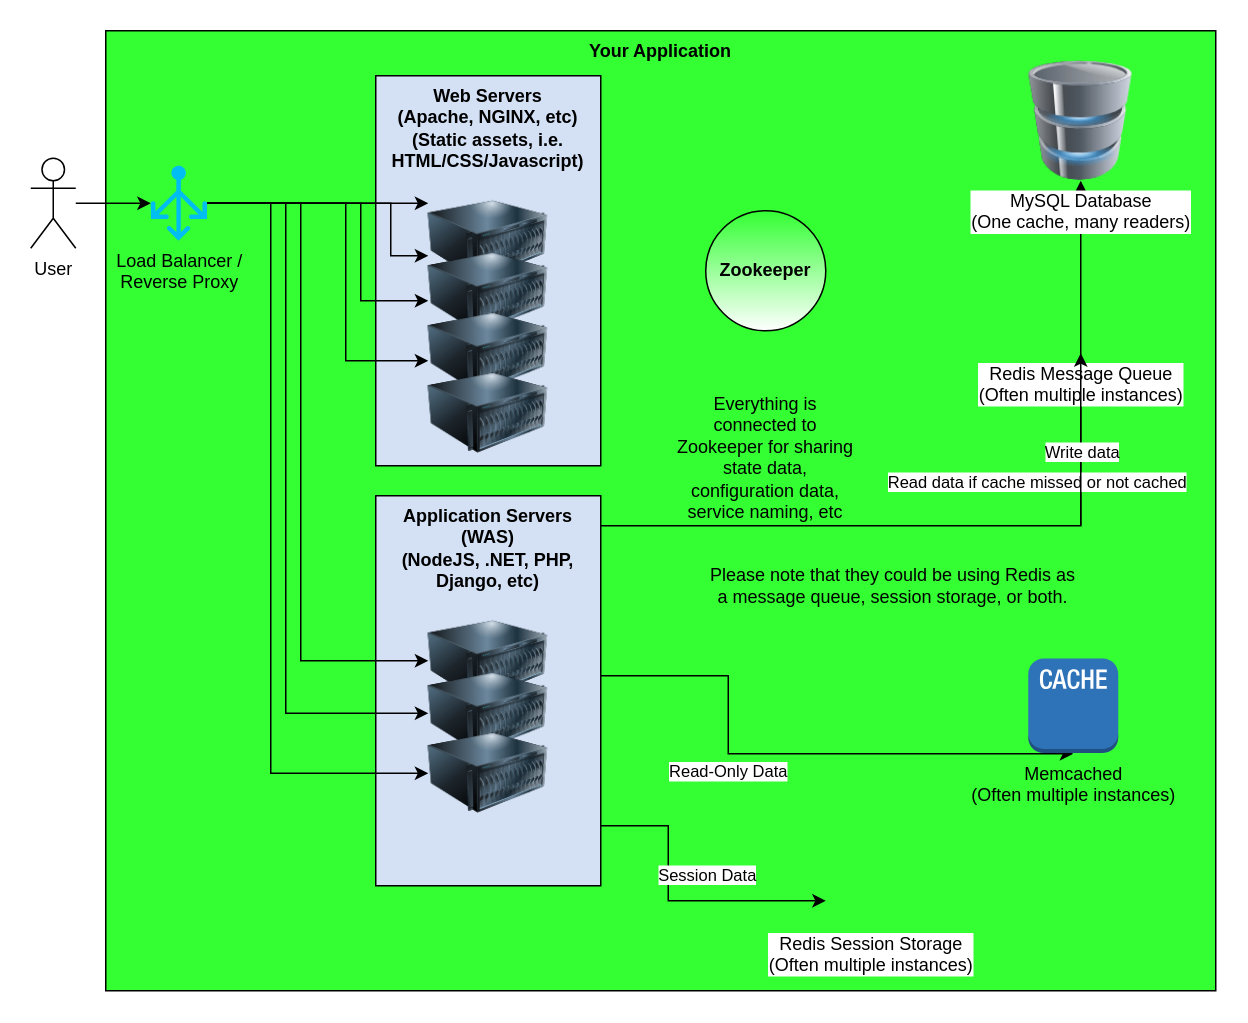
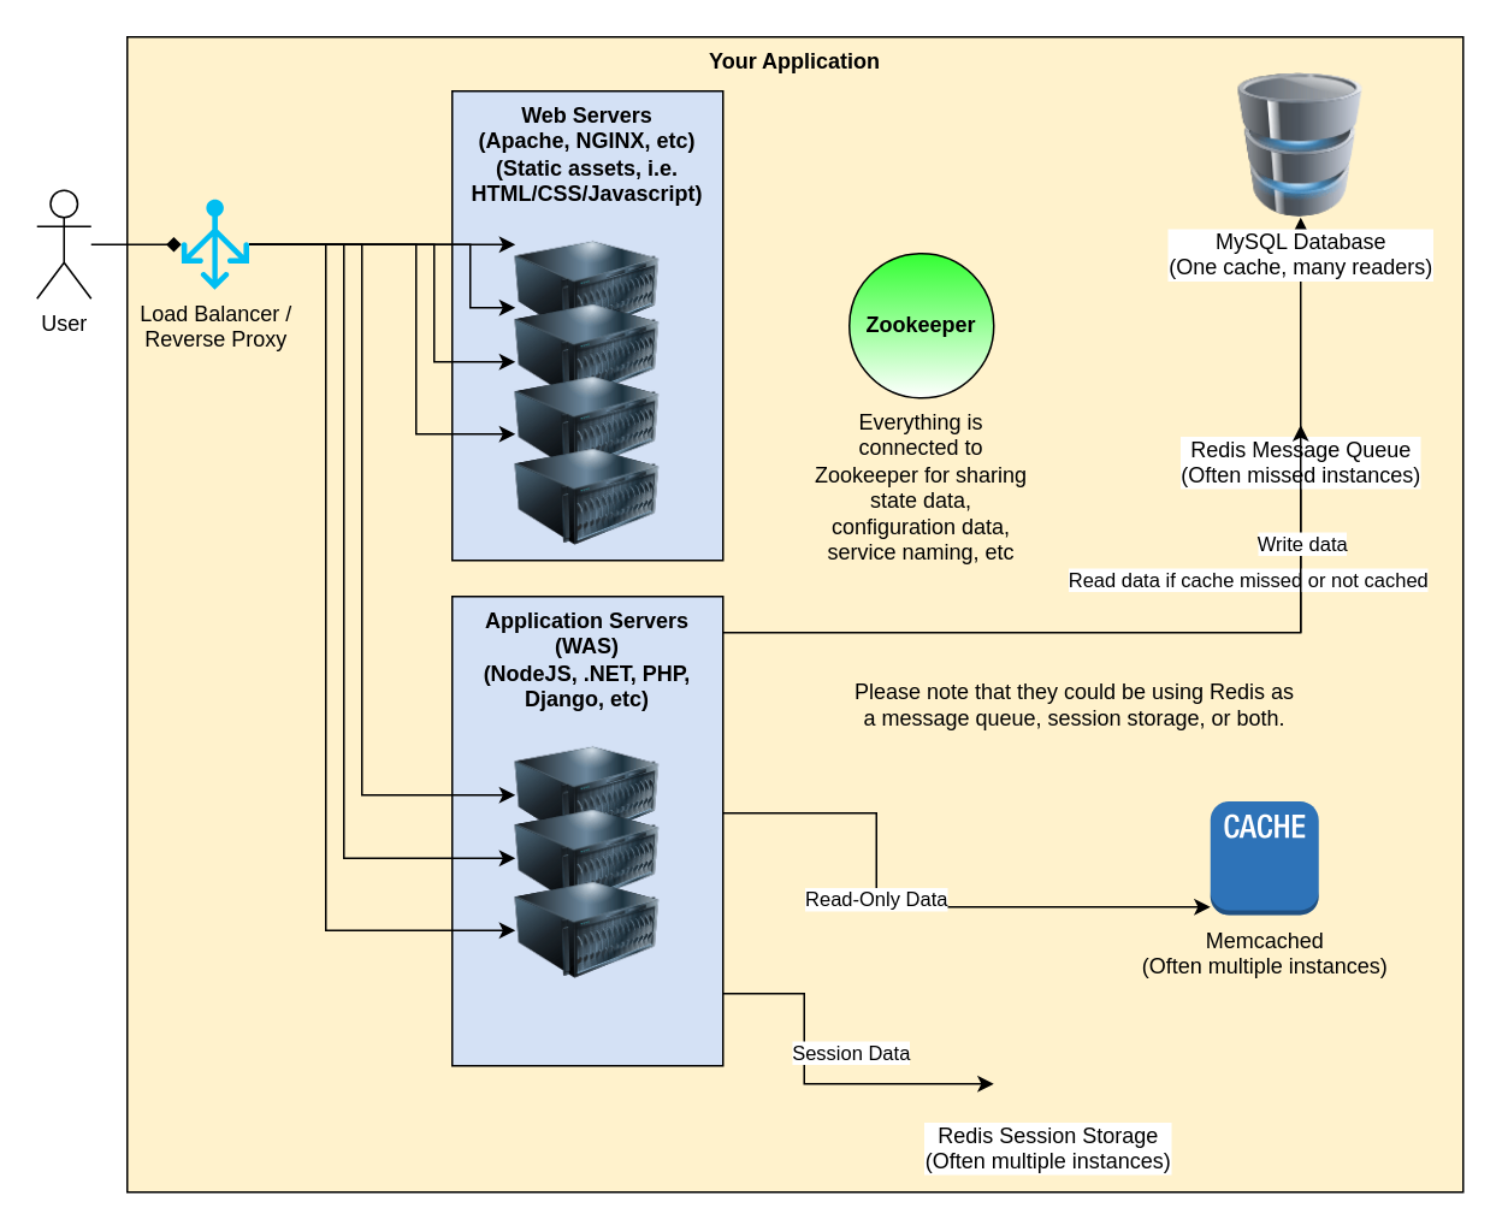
  <mxCell id="0" />
  <mxCell id="1" parent="0" />
- <mxCell id="2" value="&lt;b&gt;Your Application&lt;/b&gt;" style="rounded=0;whiteSpace=wrap;html=1;fillColor=#33ff33;verticalAlign=top;" parent="1" vertex="1"><mxGeometry x="70" y="20" width="740" height="640" as="geometry" /></mxCell>
+ <mxCell id="2" value="&lt;b&gt;Your Application&lt;/b&gt;" style="rounded=0;whiteSpace=wrap;html=1;fillColor=#FFF2CC;verticalAlign=top;" parent="1" vertex="1"><mxGeometry x="70" y="20" width="740" height="640" as="geometry" /></mxCell>
  <mxCell id="3" style="edgeStyle=orthogonalEdgeStyle;rounded=0;orthogonalLoop=1;jettySize=auto;html=1;" parent="1" source="7" target="30" edge="1"><mxGeometry relative="1" as="geometry"><Array as="points"><mxPoint x="485" y="450" /><mxPoint x="485" y="502" /></Array></mxGeometry></mxCell>
  <mxCell id="4" value="Read-Only Data" style="edgeLabel;html=1;align=center;verticalAlign=middle;resizable=0;points=[];" parent="3" vertex="1" connectable="0"><mxGeometry x="-0.314" y="-8" relative="1" as="geometry"><mxPoint x="7" y="22" as="offset" /></mxGeometry></mxCell>
  <mxCell id="5" style="edgeStyle=orthogonalEdgeStyle;rounded=0;orthogonalLoop=1;jettySize=auto;html=1;" parent="1" source="33" target="31" edge="1"><mxGeometry relative="1" as="geometry"><Array as="points"><mxPoint x="720" y="350" /></Array></mxGeometry></mxCell>
  <mxCell id="6" value="Read data if cache missed or not cached" style="edgeLabel;html=1;align=center;verticalAlign=middle;resizable=0;points=[];" parent="5" vertex="1" connectable="0"><mxGeometry x="0.231" y="-1" relative="1" as="geometry"><mxPoint x="-31" y="67" as="offset" /></mxGeometry></mxCell>
  <mxCell id="7" value="Application Servers&lt;br&gt;(WAS)&lt;br&gt;(NodeJS, .NET, PHP, Django, etc)" style="rounded=0;whiteSpace=wrap;html=1;fillColor=#D4E1F5;verticalAlign=top;fontStyle=1" parent="1" vertex="1"><mxGeometry x="250" y="330" width="150" height="260" as="geometry" /></mxCell>
  <mxCell id="8" style="edgeStyle=orthogonalEdgeStyle;rounded=0;orthogonalLoop=1;jettySize=auto;html=1;" parent="1" source="7" target="26" edge="1"><mxGeometry relative="1" as="geometry"><Array as="points"><mxPoint x="445" y="550" /><mxPoint x="445" y="600" /></Array></mxGeometry></mxCell>
  <mxCell id="9" value="Session Data" style="edgeLabel;html=1;align=center;verticalAlign=middle;resizable=0;points=[];" parent="8" vertex="1" connectable="0"><mxGeometry x="-0.457" y="3" relative="1" as="geometry"><mxPoint x="22" y="23" as="offset" /></mxGeometry></mxCell>
  <mxCell id="10" value="Web Servers&lt;br&gt;(Apache, NGINX, etc)&lt;br&gt;(Static assets, i.e. HTML/CSS/Javascript)" style="rounded=0;whiteSpace=wrap;html=1;fillColor=#D4E1F5;verticalAlign=top;fontStyle=1" parent="1" vertex="1"><mxGeometry x="250" y="50" width="150" height="260" as="geometry" /></mxCell>
- <mxCell id="11" style="edgeStyle=orthogonalEdgeStyle;rounded=0;orthogonalLoop=1;jettySize=auto;html=1;entryX=0;entryY=0.5;entryDx=0;entryDy=0;entryPerimeter=0;" parent="1" source="12" target="20" edge="1"><mxGeometry relative="1" as="geometry" /></mxCell>
+ <mxCell id="11" style="edgeStyle=orthogonalEdgeStyle;rounded=0;orthogonalLoop=1;jettySize=auto;html=1;entryX=0;entryY=0.5;entryDx=0;entryDy=0;entryPerimeter=0;endArrow=diamond;" parent="1" source="12" target="20" edge="1"><mxGeometry relative="1" as="geometry" /></mxCell>
  <mxCell id="12" value="User" style="shape=umlActor;verticalLabelPosition=bottom;verticalAlign=top;html=1;outlineConnect=0;" parent="1" vertex="1"><mxGeometry x="20" y="105" width="30" height="60" as="geometry" /></mxCell>
  <mxCell id="13" style="edgeStyle=orthogonalEdgeStyle;rounded=0;orthogonalLoop=1;jettySize=auto;html=1;" parent="1" source="20" target="21" edge="1"><mxGeometry relative="1" as="geometry"><Array as="points"><mxPoint x="250" y="135" /><mxPoint x="250" y="135" /></Array></mxGeometry></mxCell>
  <mxCell id="14" style="edgeStyle=orthogonalEdgeStyle;rounded=0;orthogonalLoop=1;jettySize=auto;html=1;" parent="1" source="20" target="22" edge="1"><mxGeometry relative="1" as="geometry"><Array as="points"><mxPoint x="260" y="135" /><mxPoint x="260" y="170" /></Array></mxGeometry></mxCell>
  <mxCell id="15" style="edgeStyle=orthogonalEdgeStyle;rounded=0;orthogonalLoop=1;jettySize=auto;html=1;" parent="1" source="20" target="23" edge="1"><mxGeometry relative="1" as="geometry"><Array as="points"><mxPoint x="240" y="135" /><mxPoint x="240" y="200" /></Array></mxGeometry></mxCell>
  <mxCell id="16" style="edgeStyle=orthogonalEdgeStyle;rounded=0;orthogonalLoop=1;jettySize=auto;html=1;" parent="1" source="20" target="24" edge="1"><mxGeometry relative="1" as="geometry"><Array as="points"><mxPoint x="230" y="135" /><mxPoint x="230" y="240" /></Array></mxGeometry></mxCell>
  <mxCell id="17" style="edgeStyle=orthogonalEdgeStyle;rounded=0;orthogonalLoop=1;jettySize=auto;html=1;" parent="1" source="20" target="27" edge="1"><mxGeometry relative="1" as="geometry"><Array as="points"><mxPoint x="200" y="135" /><mxPoint x="200" y="440" /></Array></mxGeometry></mxCell>
  <mxCell id="18" style="edgeStyle=orthogonalEdgeStyle;rounded=0;orthogonalLoop=1;jettySize=auto;html=1;" parent="1" source="20" target="28" edge="1"><mxGeometry relative="1" as="geometry"><Array as="points"><mxPoint x="190" y="135" /><mxPoint x="190" y="475" /></Array></mxGeometry></mxCell>
  <mxCell id="19" style="edgeStyle=orthogonalEdgeStyle;rounded=0;orthogonalLoop=1;jettySize=auto;html=1;" parent="1" source="20" target="29" edge="1"><mxGeometry relative="1" as="geometry"><Array as="points"><mxPoint x="180" y="135" /><mxPoint x="180" y="515" /></Array></mxGeometry></mxCell>
  <mxCell id="20" value="Load Balancer / &lt;br&gt;Reverse Proxy" style="verticalLabelPosition=bottom;html=1;verticalAlign=top;align=center;strokeColor=none;fillColor=#00BEF2;shape=mxgraph.azure.load_balancer_generic;pointerEvents=1;" parent="1" vertex="1"><mxGeometry x="100" y="110" width="37.5" height="50" as="geometry" /></mxCell>
  <mxCell id="21" value="" style="image;html=1;image=img/lib/clip_art/computers/Server_128x128.png;fillColor=#D4E1F5;" parent="1" vertex="1"><mxGeometry x="285" y="120" width="80" height="80" as="geometry" /></mxCell>
  <mxCell id="22" value="" style="image;html=1;image=img/lib/clip_art/computers/Server_128x128.png;fillColor=#D4E1F5;" parent="1" vertex="1"><mxGeometry x="285" y="155" width="80" height="80" as="geometry" /></mxCell>
  <mxCell id="23" value="" style="image;html=1;image=img/lib/clip_art/computers/Server_128x128.png;fillColor=#D4E1F5;" parent="1" vertex="1"><mxGeometry x="285" y="195" width="80" height="80" as="geometry" /></mxCell>
  <mxCell id="24" value="" style="image;html=1;image=img/lib/clip_art/computers/Server_128x128.png;fillColor=#D4E1F5;" parent="1" vertex="1"><mxGeometry x="285" y="235" width="80" height="80" as="geometry" /></mxCell>
  <mxCell id="25" value="&lt;b&gt;Zookeeper&lt;/b&gt;" style="ellipse;whiteSpace=wrap;html=1;aspect=fixed;gradientColor=#ffffff;fillColor=#33FF33;" parent="1" vertex="1"><mxGeometry x="470" y="140" width="80" height="80" as="geometry" /></mxCell>
  <mxCell id="26" value="Redis Session Storage&lt;br&gt;(Often multiple instances)" style="shape=image;html=1;verticalAlign=top;verticalLabelPosition=bottom;labelBackgroundColor=#ffffff;imageAspect=0;aspect=fixed;image=https://cdn4.iconfinder.com/data/icons/redis-2/1451/Untitled-2-128.png;fillColor=#33FF33;gradientColor=#ffffff;" parent="1" vertex="1"><mxGeometry x="550" y="555" width="60" height="60" as="geometry" /></mxCell>
  <mxCell id="27" value="" style="image;html=1;image=img/lib/clip_art/computers/Server_128x128.png;fillColor=#D4E1F5;" parent="1" vertex="1"><mxGeometry x="285" y="400" width="80" height="80" as="geometry" /></mxCell>
  <mxCell id="28" value="" style="image;html=1;image=img/lib/clip_art/computers/Server_128x128.png;fillColor=#D4E1F5;" parent="1" vertex="1"><mxGeometry x="285" y="435" width="80" height="80" as="geometry" /></mxCell>
  <mxCell id="29" value="" style="image;html=1;image=img/lib/clip_art/computers/Server_128x128.png;fillColor=#D4E1F5;" parent="1" vertex="1"><mxGeometry x="285" y="475" width="80" height="80" as="geometry" /></mxCell>
- <mxCell id="30" value="Memcached&lt;br&gt;(Often multiple instances)" style="outlineConnect=0;dashed=0;verticalLabelPosition=bottom;verticalAlign=top;align=center;html=1;shape=mxgraph.aws3.cache_node;fillColor=#2E73B8;gradientColor=none;" parent="1" vertex="1"><mxGeometry x="685" y="438.5" width="60" height="63" as="geometry" /></mxCell>
+ <mxCell id="30" value="Memcached&lt;br&gt;(Often multiple instances)" style="outlineConnect=0;dashed=0;verticalLabelPosition=bottom;verticalAlign=top;align=center;html=1;shape=mxgraph.aws3.cache_node;fillColor=#2E73B8;gradientColor=none;" parent="1" vertex="1"><mxGeometry x="670" y="443.5" width="60" height="63" as="geometry" /></mxCell>
  <mxCell id="31" value="MySQL Database&lt;br&gt;(One cache, many readers)" style="image;html=1;image=img/lib/clip_art/computers/Database_128x128.png;fillColor=#33FF33;gradientColor=#ffffff;" parent="1" vertex="1"><mxGeometry x="680" y="40" width="80" height="80" as="geometry" /></mxCell>
- <mxCell id="32" value="Everything is connected to Zookeeper for sharing state data, configuration data, service naming, etc" style="text;html=1;strokeColor=none;fillColor=none;align=center;verticalAlign=top;whiteSpace=wrap;rounded=0;" parent="1" vertex="1"><mxGeometry x="450" y="255" width="120" height="90" as="geometry" /></mxCell>
- <mxCell id="33" value="Redis Message Queue&lt;br&gt;(Often multiple instances)" style="shape=image;html=1;verticalAlign=top;verticalLabelPosition=bottom;labelBackgroundColor=#ffffff;imageAspect=0;aspect=fixed;image=https://cdn4.iconfinder.com/data/icons/redis-2/1451/Untitled-2-128.png;fillColor=#33FF33;gradientColor=#ffffff;" vertex="1" parent="1"><mxGeometry x="690" y="175" width="60" height="60" as="geometry" /></mxCell>
+ <mxCell id="32" value="Everything is connected to Zookeeper for sharing state data, configuration data, service naming, etc" style="text;html=1;strokeColor=none;fillColor=none;align=center;verticalAlign=top;whiteSpace=wrap;rounded=0;" parent="1" vertex="1"><mxGeometry x="450" y="220" width="120" height="90" as="geometry" /></mxCell>
+ <mxCell id="33" value="Redis Message Queue&lt;br&gt;(Often missed instances)" style="shape=image;html=1;verticalAlign=top;verticalLabelPosition=bottom;labelBackgroundColor=#ffffff;imageAspect=0;aspect=fixed;image=https://cdn4.iconfinder.com/data/icons/redis-2/1451/Untitled-2-128.png;fillColor=#33FF33;gradientColor=#ffffff;" vertex="1" parent="1"><mxGeometry x="690" y="175" width="60" height="60" as="geometry" /></mxCell>
  <mxCell id="34" style="edgeStyle=orthogonalEdgeStyle;rounded=0;orthogonalLoop=1;jettySize=auto;html=1;" edge="1" parent="1" source="7" target="33"><mxGeometry relative="1" as="geometry"><Array as="points"><mxPoint x="460" y="350" /><mxPoint x="460" y="350" /></Array><mxPoint x="400" y="350" as="sourcePoint" /><mxPoint x="720" y="120" as="targetPoint" /></mxGeometry></mxCell>
  <mxCell id="35" value="Write data" style="edgeLabel;html=1;align=center;verticalAlign=middle;resizable=0;points=[];" vertex="1" connectable="0" parent="34"><mxGeometry x="0.277" relative="1" as="geometry"><mxPoint x="42" y="-50" as="offset" /></mxGeometry></mxCell>
  <mxCell id="36" value="Please note that they could be using Redis as a message queue, session storage, or both." style="text;html=1;strokeColor=none;fillColor=none;align=center;verticalAlign=middle;whiteSpace=wrap;rounded=0;" vertex="1" parent="1"><mxGeometry x="470" y="380" width="250" height="20" as="geometry" /></mxCell>
